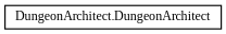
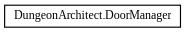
  digraph {
    rankdir=LR
    fontname="Liberation Serif"
-   n1 [color=black fillcolor=white fontname="Liberation Serif" fontsize=10 height=0.2 label="DungeonArchitect.DungeonArchitect" shape=record style=filled width=0.4]
+   n1 [color=black fillcolor=white fontname="Liberation Serif" fontsize=10 height=0.2 label="DungeonArchitect.DoorManager" shape=record style=filled width=0.4]
  }
